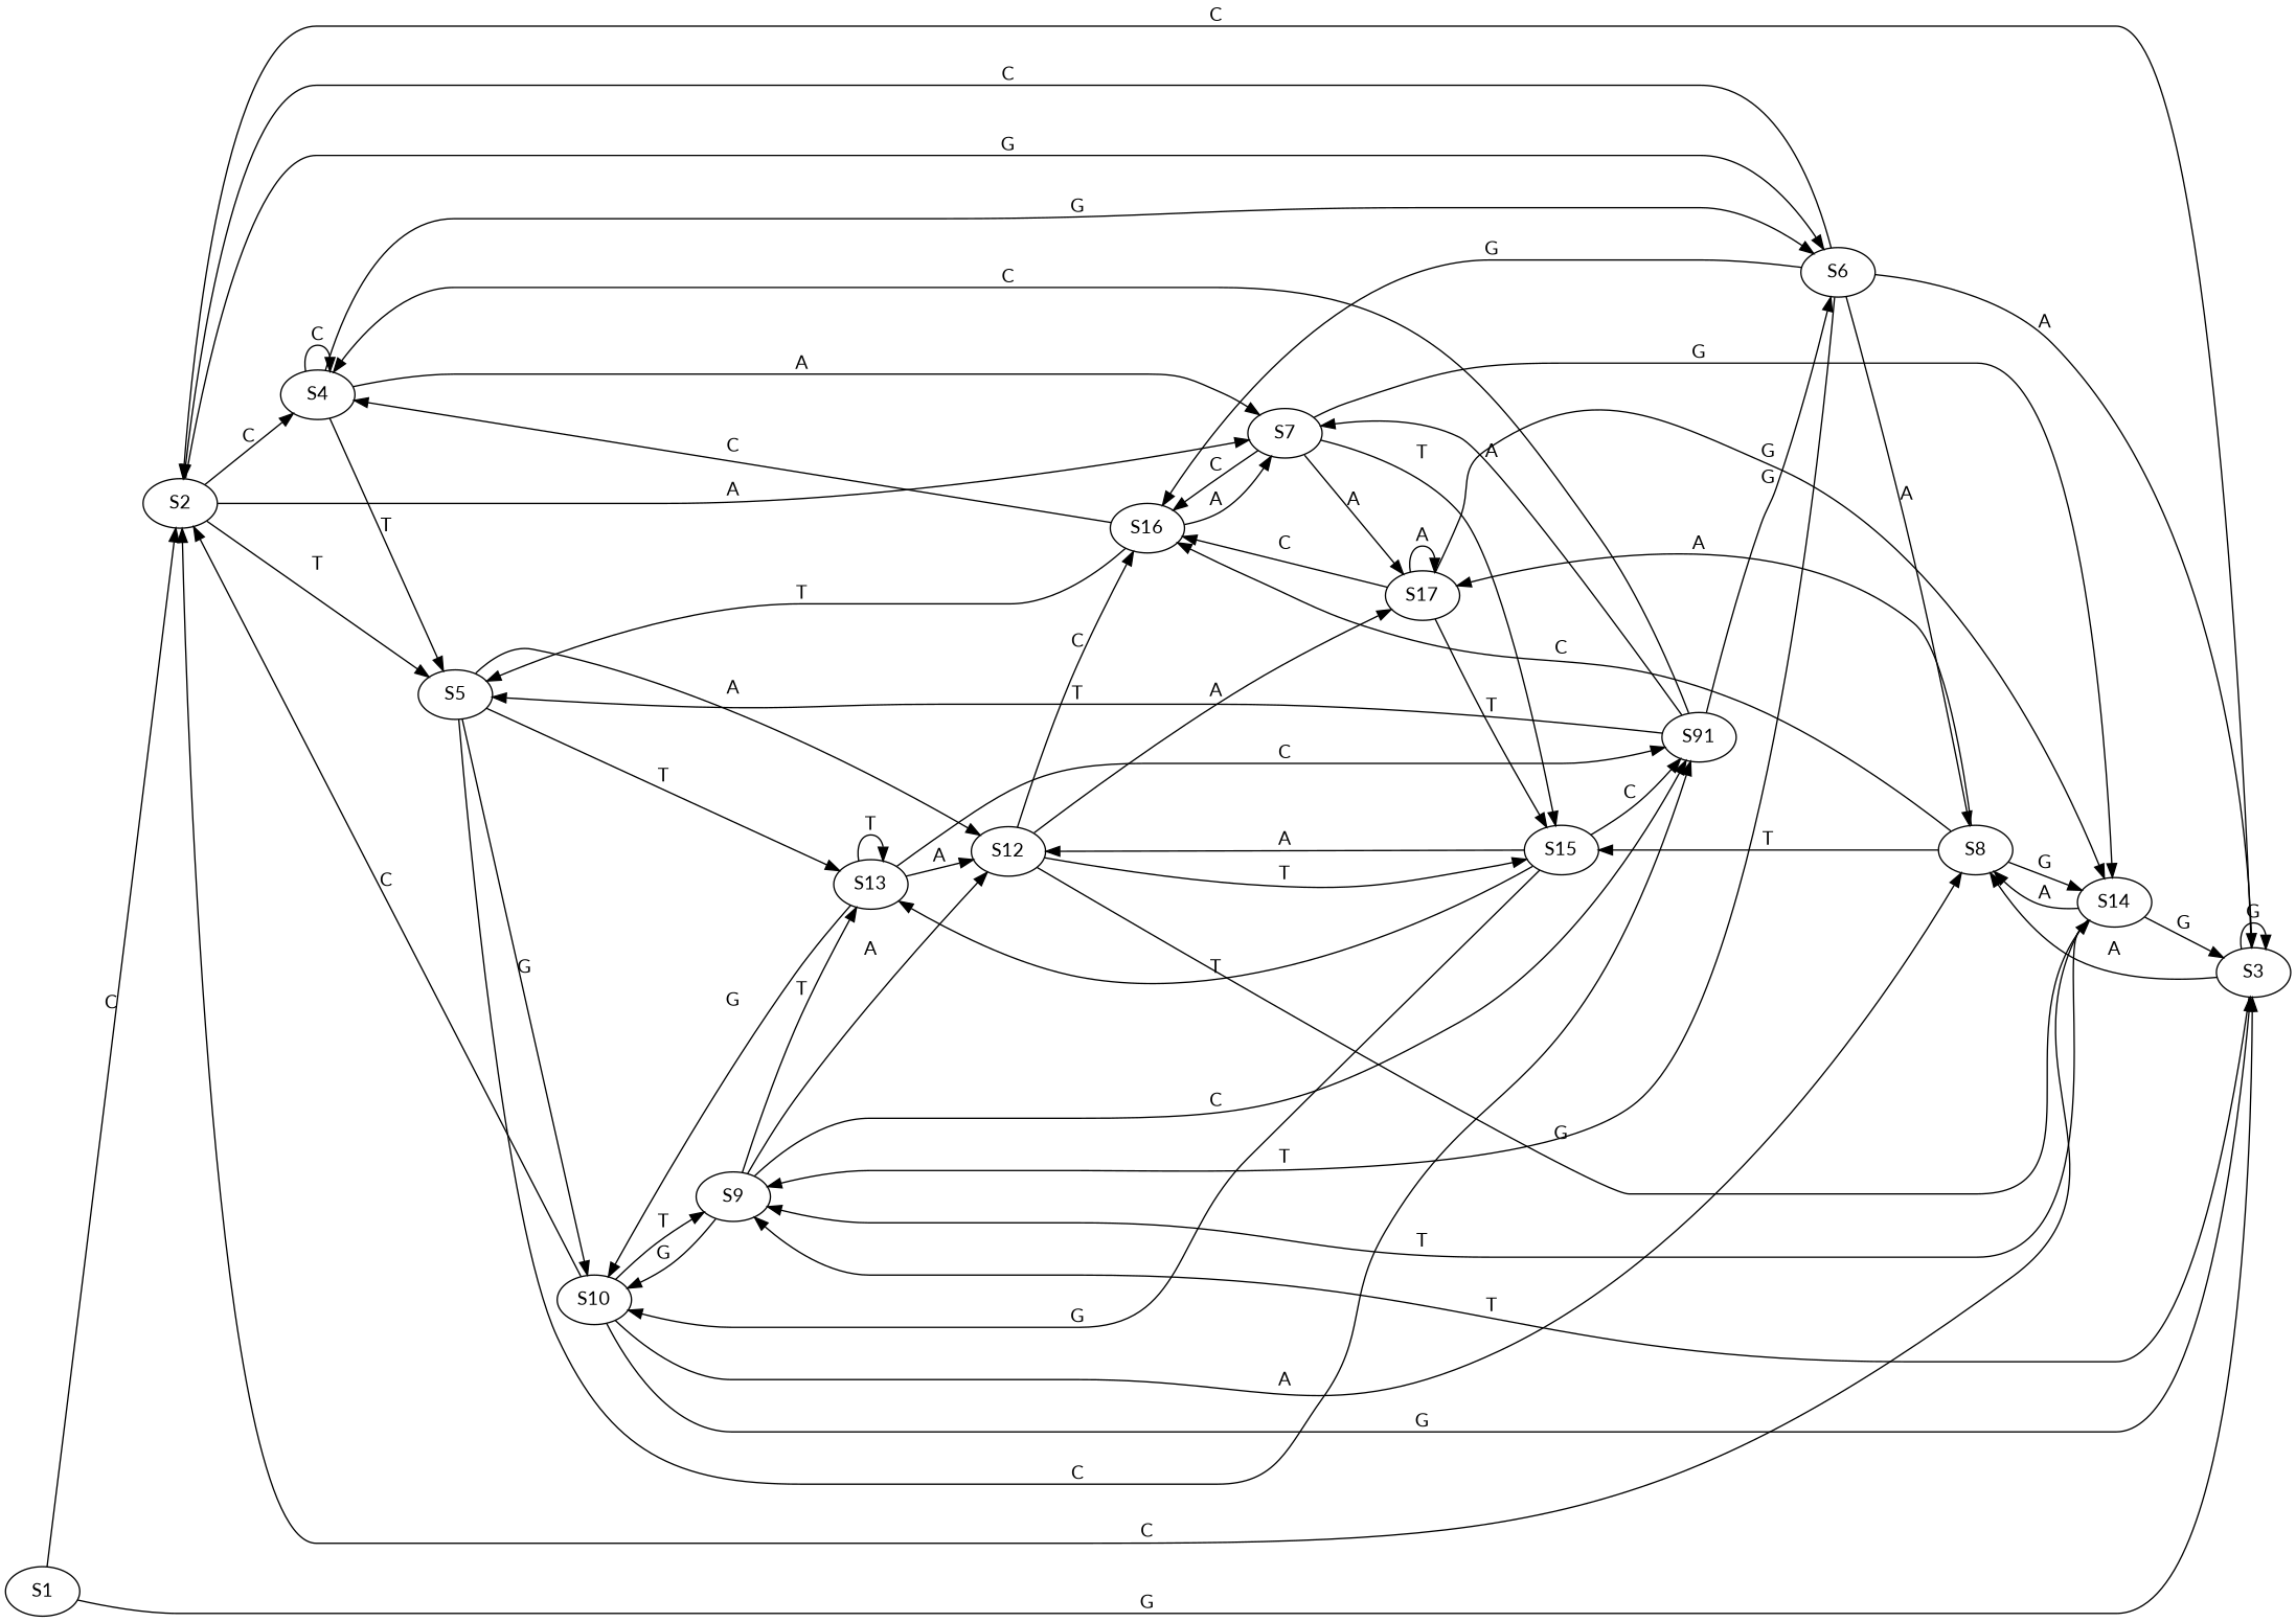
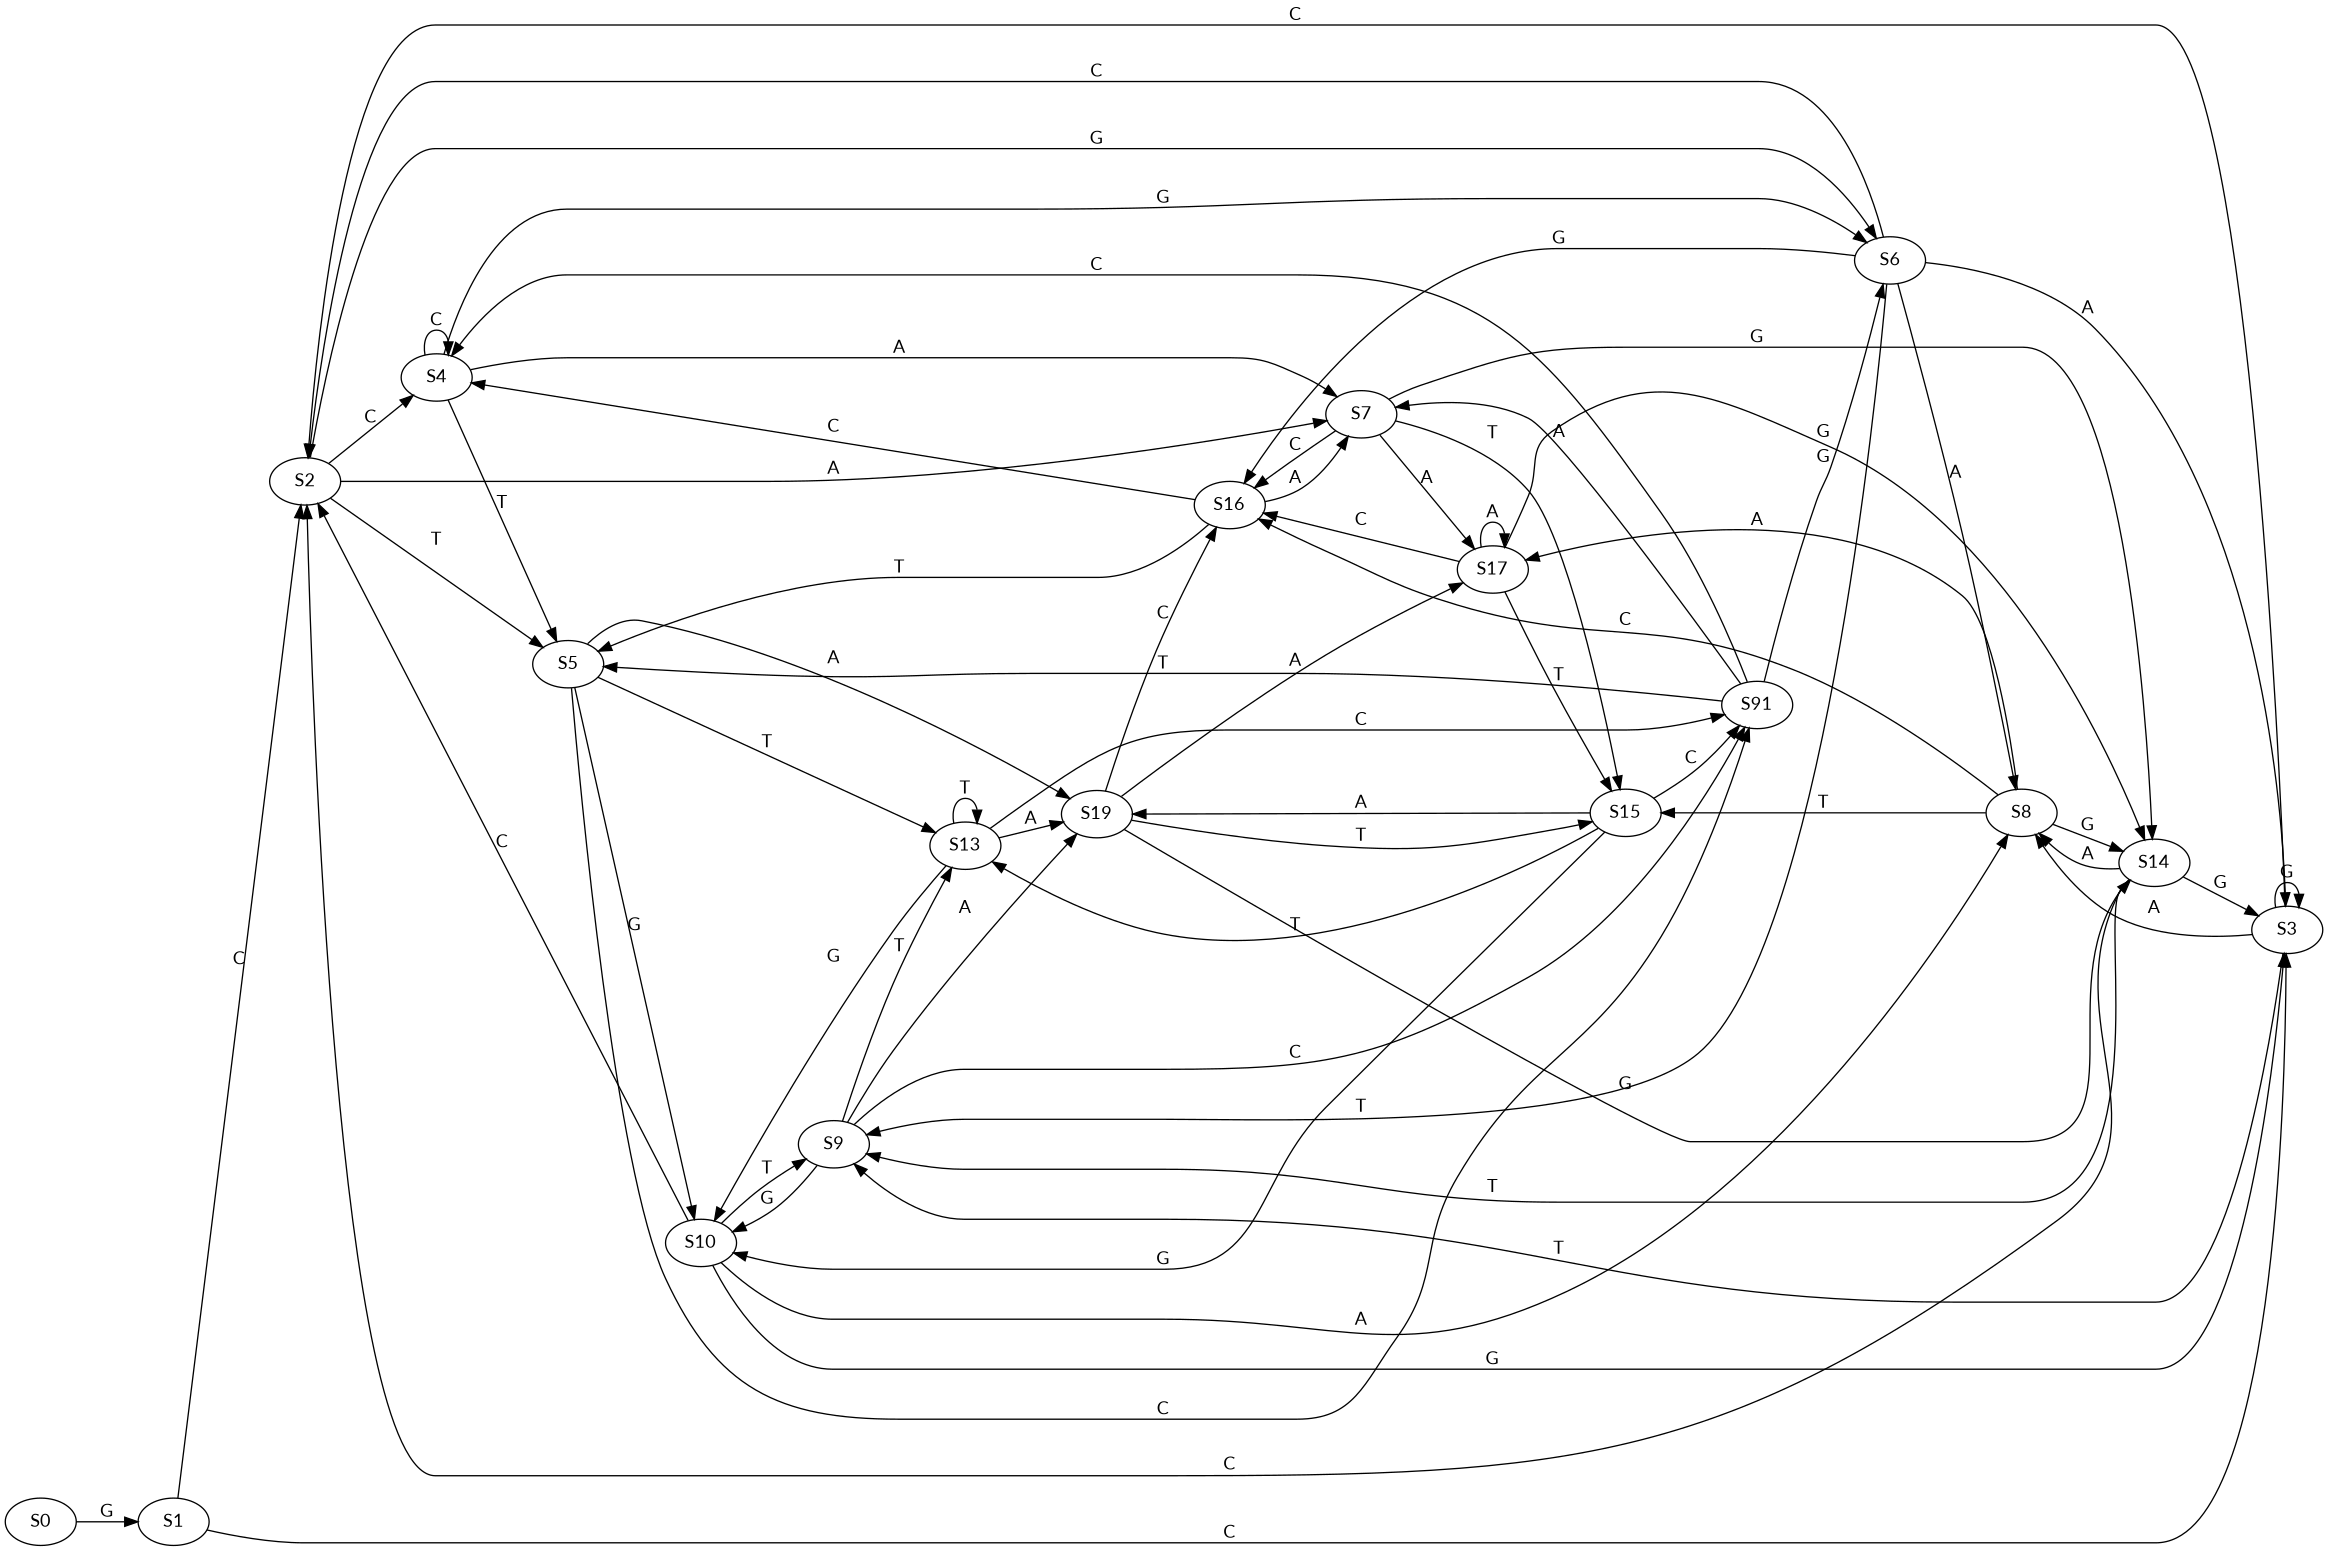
  strict digraph {
    fontname=Lato
    rankdir=LR
    node [fontname=Lato]
    edge [fontname=Lato]
+   S0
    S1
    S2
    S3
    S4
    S5
    S6
    S7
    S8
    S9
    S10
    n12 [label=S91]
-   S12
+   S12 [label=S19]
    S13
    S16
    S14
    S15
    S17
+   S0 -> S1 [label=G]
    S1 -> S2 [label=C]
-   S1 -> S3 [label=G]
+   S1 -> S3 [label=C]
    S2 -> S4 [label=C]
    S2 -> S5 [label=T]
    S2 -> S6 [label=G]
    S2 -> S7 [label=A]
    S3 -> S2 [label=C]
    S3 -> S3 [label=G]
    S3 -> S8 [label=A]
    S3 -> S9 [label=T]
    S4 -> S4 [label=C]
    S4 -> S5 [label=T]
    S4 -> S6 [label=G]
    S4 -> S7 [label=A]
    S5 -> S10 [label=G]
    S5 -> n12 [label=C]
    S5 -> S12 [label=A]
    S5 -> S13 [label=T]
    S6 -> S2 [label=C]
    S6 -> S3 [label=A]
    S6 -> S8 [label=A]
    S6 -> S9 [label=T]
    S6 -> S16 [label=G]
    S7 -> S16 [label=C]
    S7 -> S14 [label=G]
    S7 -> S15 [label=T]
    S7 -> S17 [label=A]
    S8 -> S16 [label=C]
    S8 -> S14 [label=G]
    S8 -> S15 [label=T]
    S8 -> S17 [label=A]
    S9 -> S10 [label=G]
    S9 -> n12 [label=C]
    S9 -> S12 [label=A]
    S9 -> S13 [label=T]
    S10 -> S2 [label=C]
    S10 -> S3 [label=G]
    S10 -> S8 [label=A]
    S10 -> S9 [label=T]
    n12 -> S4 [label=C]
    n12 -> S5 [label=T]
    n12 -> S6 [label=G]
    n12 -> S7 [label=A]
    S12 -> S16 [label=C]
    S12 -> S14 [label=G]
    S12 -> S15 [label=T]
    S12 -> S17 [label=A]
    S13 -> S10 [label=G]
    S13 -> n12 [label=C]
    S13 -> S12 [label=A]
    S13 -> S13 [label=T]
    S16 -> S4 [label=C]
    S16 -> S5 [label=T]
    S16 -> S7 [label=A]
    S14 -> S2 [label=C]
    S14 -> S3 [label=G]
    S14 -> S8 [label=A]
    S14 -> S9 [label=T]
    S15 -> S10 [label=G]
    S15 -> n12 [label=C]
    S15 -> S12 [label=A]
    S15 -> S13 [label=T]
    S17 -> S16 [label=C]
    S17 -> S14 [label=G]
    S17 -> S15 [label=T]
    S17 -> S17 [label=A]
  }
